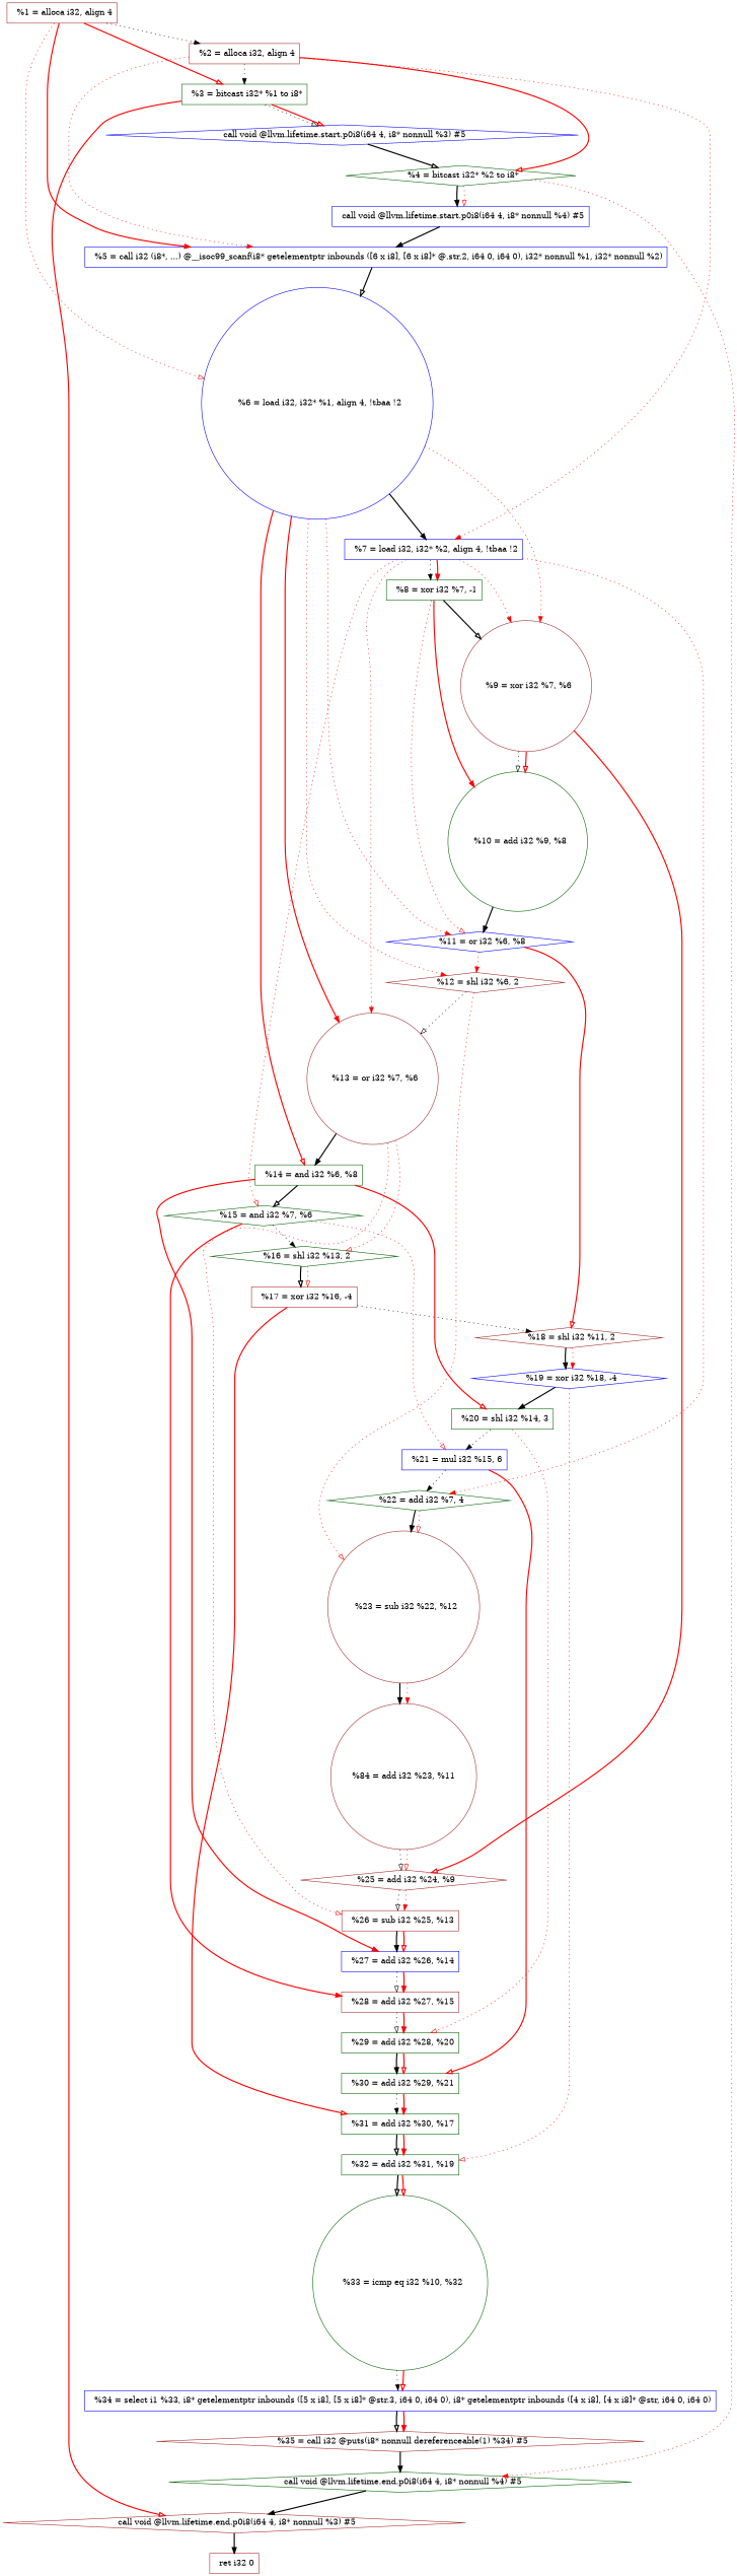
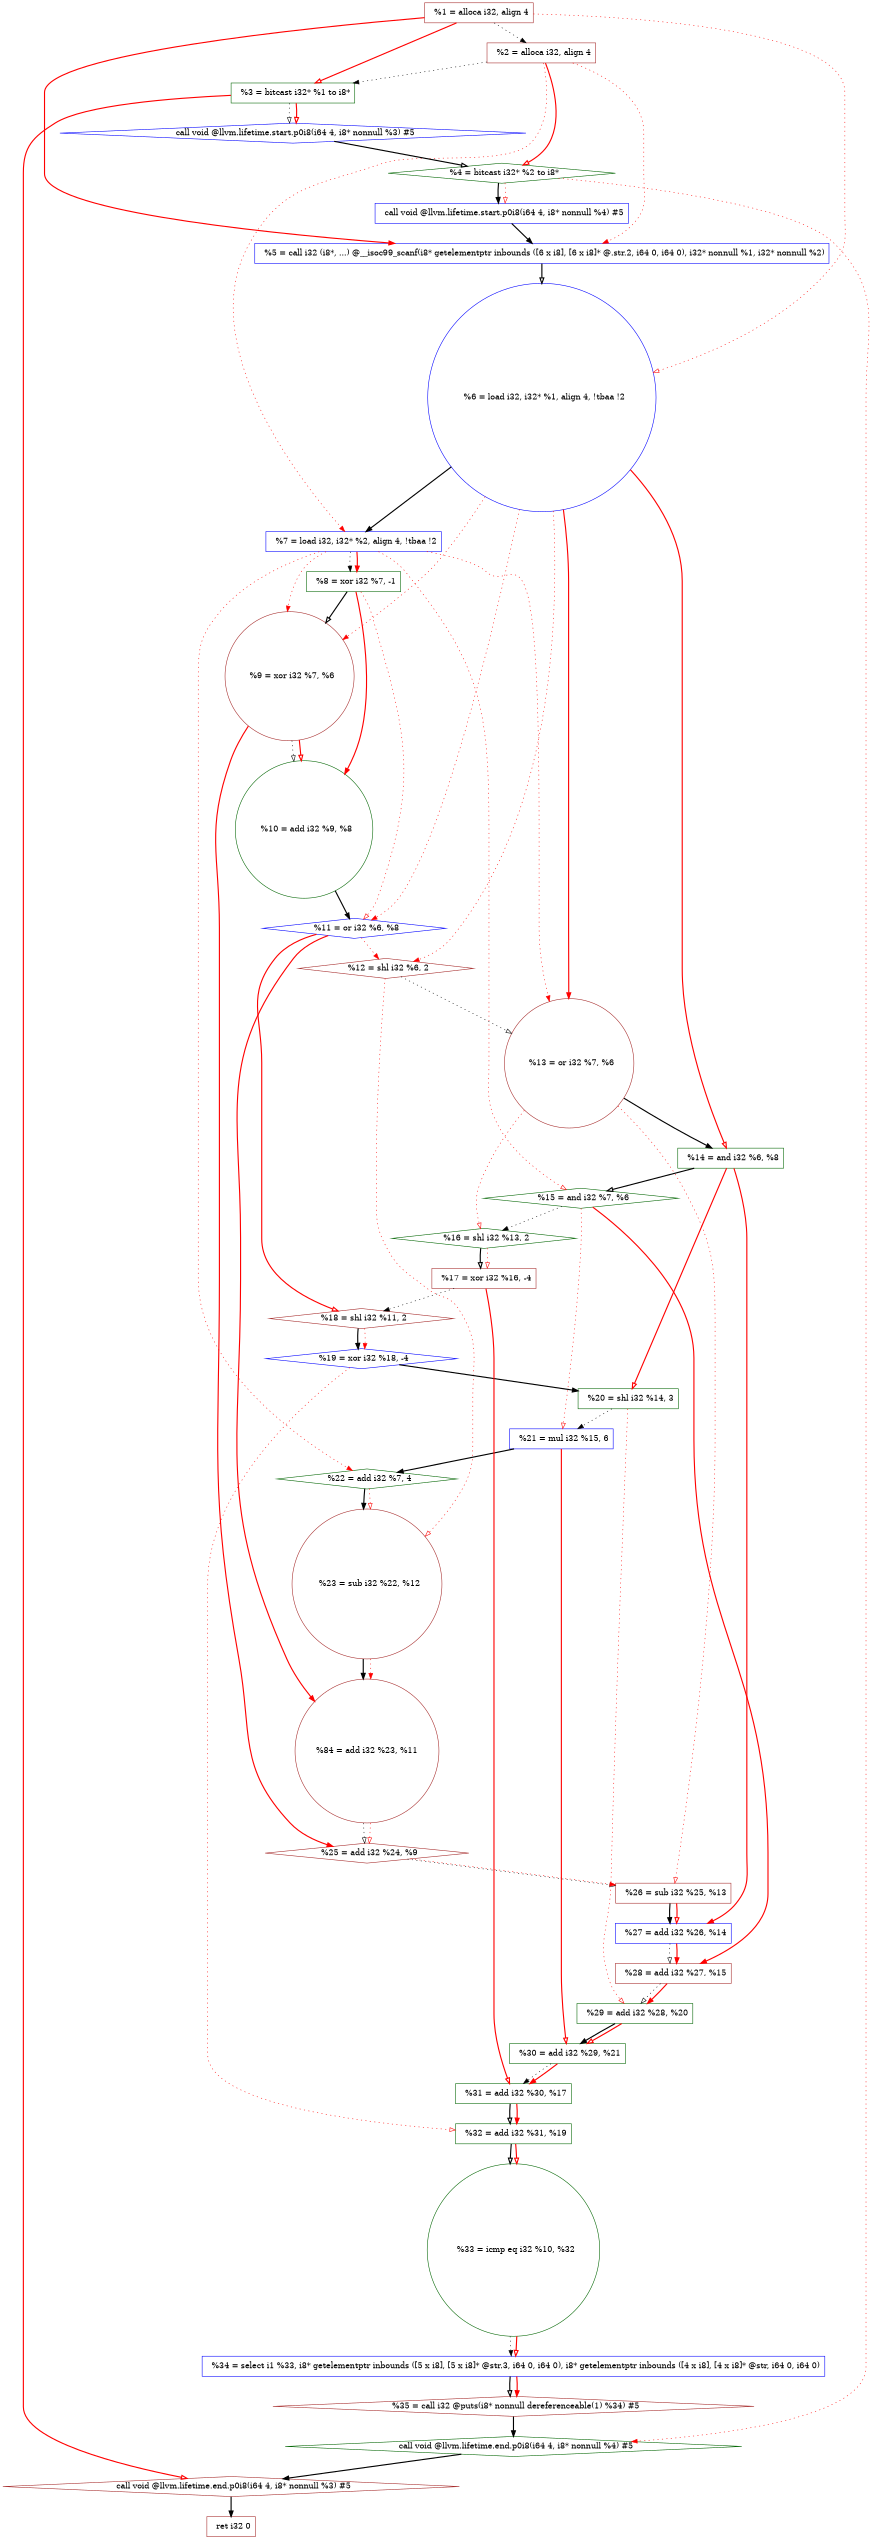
  digraph {
    node [color=brown shape=box]
    edge [arrowhead=normal style=bold color=red]
    n1 [label="  %1 = alloca i32, align 4"]
    n2 [label="  %2 = alloca i32, align 4"]
    n3 [color=darkgreen label="  %3 = bitcast i32* %1 to i8*"]
    n4 [color=blue label="  %5 = call i32 (i8*, ...) @__isoc99_scanf(i8* getelementptr inbounds ([6 x i8], [6 x i8]* @.str.2, i64 0, i64 0), i32* nonnull %1, i32* nonnull %2)"]
    n5 [color=blue label="  %6 = load i32, i32* %1, align 4, !tbaa !2" shape=circle]
    n6 [color=darkgreen label="  %4 = bitcast i32* %2 to i8*" shape=diamond]
    n7 [color=blue label="  %7 = load i32, i32* %2, align 4, !tbaa !2"]
    n8 [color=blue label="  call void @llvm.lifetime.start.p0i8(i64 4, i8* nonnull %3) #5" shape=diamond]
    n9 [label="  call void @llvm.lifetime.end.p0i8(i64 4, i8* nonnull %3) #5" shape=diamond]
    n10 [label="  %9 = xor i32 %7, %6" shape=circle]
    n11 [color=blue label="  %11 = or i32 %6, %8" shape=diamond]
    n12 [label="  %12 = shl i32 %6, 2" shape=diamond]
    n13 [label="  %13 = or i32 %7, %6" shape=circle]
    n14 [color=darkgreen label="  %14 = and i32 %6, %8"]
    n15 [color=blue label="  call void @llvm.lifetime.start.p0i8(i64 4, i8* nonnull %4) #5"]
    n16 [color=darkgreen label="  call void @llvm.lifetime.end.p0i8(i64 4, i8* nonnull %4) #5" shape=diamond]
    n17 [color=darkgreen label="  %15 = and i32 %7, %6" shape=diamond]
    n18 [color=darkgreen label="  %8 = xor i32 %7, -1"]
    n19 [color=darkgreen label="  %22 = add i32 %7, 4" shape=diamond]
    n20 [label="  ret i32 0"]
    n21 [color=darkgreen label="  %10 = add i32 %9, %8" shape=circle]
    n22 [label="  %25 = add i32 %24, %9" shape=diamond]
    n23 [label="  %18 = shl i32 %11, 2" shape=diamond]
    n24 [label="%84 = add i32 %23, %11" shape=circle]
    n25 [label="  %23 = sub i32 %22, %12" shape=circle]
    n26 [color=darkgreen label="  %16 = shl i32 %13, 2" shape=diamond]
    n27 [label="  %26 = sub i32 %25, %13"]
    n28 [color=darkgreen label="  %20 = shl i32 %14, 3"]
    n29 [color=blue label="  %27 = add i32 %26, %14"]
    n30 [color=blue label="  %21 = mul i32 %15, 6"]
    n31 [label="  %28 = add i32 %27, %15"]
    n32 [color=darkgreen label="  %33 = icmp eq i32 %10, %32" shape=circle]
    n33 [color=blue label="  %34 = select i1 %33, i8* getelementptr inbounds ([5 x i8], [5 x i8]* @str.3, i64 0, i64 0), i8* getelementptr inbounds ([4 x i8], [4 x i8]* @str, i64 0, i64 0)"]
    n34 [color=blue label="  %19 = xor i32 %18, -4" shape=diamond]
    n35 [label="  %17 = xor i32 %16, -4"]
    n36 [color=darkgreen label="  %29 = add i32 %28, %20"]
    n37 [color=darkgreen label="  %30 = add i32 %29, %21"]
    n38 [color=darkgreen label="  %31 = add i32 %30, %17"]
    n39 [color=darkgreen label="  %32 = add i32 %31, %19"]
    n40 [label="  %35 = call i32 @puts(i8* nonnull dereferenceable(1) %34) #5" shape=diamond]
    n1 -> n2 [style=dotted color=""]
    n1 -> n3 [arrowhead=onormal]
    n1 -> n4
    n1 -> n5 [arrowhead=onormal style=dotted]
    n2 -> n3 [style=dotted color=""]
    n2 -> n4 [style=dotted]
    n2 -> n6 [arrowhead=onormal]
    n2 -> n7 [style=dotted]
    n3 -> n8 [arrowhead=onormal style=dotted color=""]
    n3 -> n8 [arrowhead=onormal]
    n3 -> n9 [arrowhead=onormal]
    n4 -> n5 [arrowhead=onormal color=""]
    n5 -> n7 [color=""]
    n5 -> n10 [style=dotted]
    n5 -> n11 [style=dotted]
    n5 -> n12 [style=dotted]
    n5 -> n13
    n5 -> n14 [arrowhead=onormal]
    n6 -> n15 [color=""]
    n6 -> n15 [arrowhead=onormal style=dotted]
    n6 -> n16 [style=dotted]
    n7 -> n10 [style=dotted]
    n7 -> n13 [style=dotted]
    n7 -> n17 [arrowhead=onormal style=dotted]
    n7 -> n18 [style=dotted color=""]
    n7 -> n18
    n7 -> n19 [style=dotted]
    n8 -> n6 [arrowhead=onormal color=""]
    n9 -> n20 [color=""]
    n10 -> n21 [arrowhead=onormal style=dotted color=""]
    n10 -> n21 [arrowhead=onormal]
-   n10 -> n22 [arrowhead=onormal]
+   n10 -> n22
    n11 -> n12 [style=dotted]
    n11 -> n23 [arrowhead=onormal]
+   n11 -> n24
    n12 -> n13 [arrowhead=onormal style=dotted color=""]
    n12 -> n25 [arrowhead=onormal style=dotted]
    n13 -> n14 [color=""]
    n13 -> n26 [arrowhead=onormal style=dotted]
    n13 -> n27 [arrowhead=onormal style=dotted]
    n14 -> n17 [arrowhead=onormal color=""]
    n14 -> n28 [arrowhead=onormal]
    n14 -> n29
    n15 -> n4 [color=""]
    n16 -> n9 [color=""]
    n17 -> n26 [style=dotted color=""]
    n17 -> n30 [arrowhead=onormal style=dotted]
    n17 -> n31
    n18 -> n10 [arrowhead=onormal color=""]
    n18 -> n11 [arrowhead=onormal style=dotted]
    n18 -> n21
    n19 -> n25 [color=""]
    n19 -> n25 [arrowhead=onormal style=dotted]
    n21 -> n11 [color=""]
    n22 -> n27 [arrowhead=onormal style=dotted color=""]
    n22 -> n27 [style=dotted]
    n23 -> n34 [color=""]
    n23 -> n34 [style=dotted]
    n24 -> n22 [arrowhead=onormal style=dotted color=""]
    n24 -> n22 [arrowhead=onormal style=dotted]
    n25 -> n24 [color=""]
    n25 -> n24 [style=dotted]
    n26 -> n35 [arrowhead=onormal color=""]
    n26 -> n35 [arrowhead=onormal style=dotted]
    n27 -> n29 [color=""]
    n27 -> n29 [arrowhead=onormal]
    n28 -> n30 [style=dotted color=""]
    n28 -> n36 [arrowhead=onormal style=dotted]
    n29 -> n31 [arrowhead=onormal style=dotted color=""]
    n29 -> n31
-   n30 -> n19 [style=dotted color=""]
+   n30 -> n19 [color=""]
    n30 -> n37 [arrowhead=onormal]
    n31 -> n36 [arrowhead=onormal style=dotted color=""]
    n31 -> n36
    n32 -> n33 [style=dotted color=""]
    n32 -> n33 [arrowhead=onormal]
    n33 -> n40 [arrowhead=onormal color=""]
    n33 -> n40
    n34 -> n28 [color=""]
    n34 -> n39 [arrowhead=onormal style=dotted]
    n35 -> n23 [style=dotted color=""]
    n35 -> n38 [arrowhead=onormal]
    n36 -> n37 [color=""]
    n36 -> n37 [arrowhead=onormal]
    n37 -> n38 [style=dotted color=""]
    n37 -> n38
    n38 -> n39 [arrowhead=onormal color=""]
    n38 -> n39
    n39 -> n32 [arrowhead=onormal color=""]
    n39 -> n32 [arrowhead=onormal]
    n40 -> n16 [color=""]
  }
